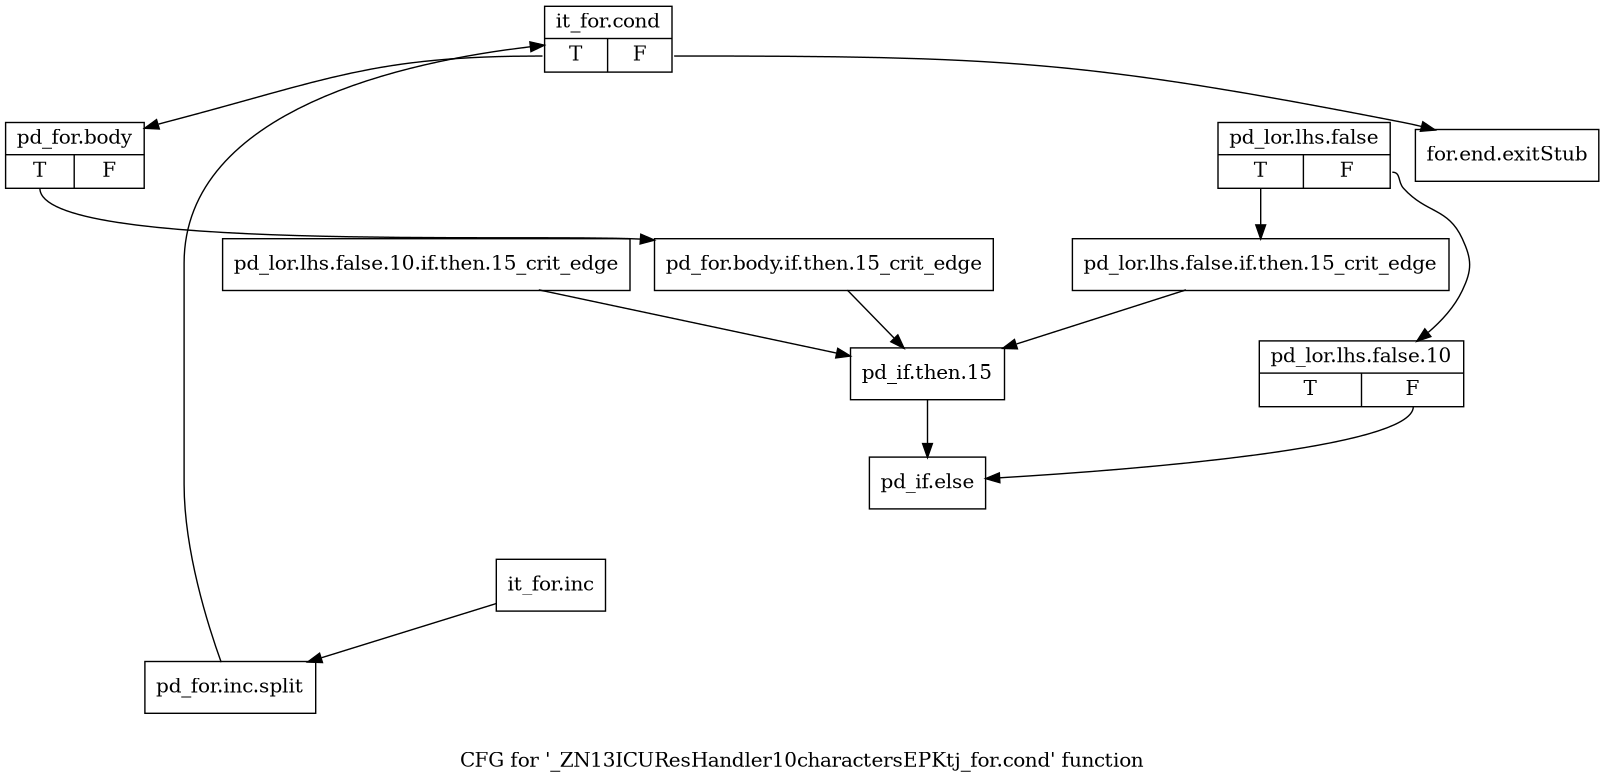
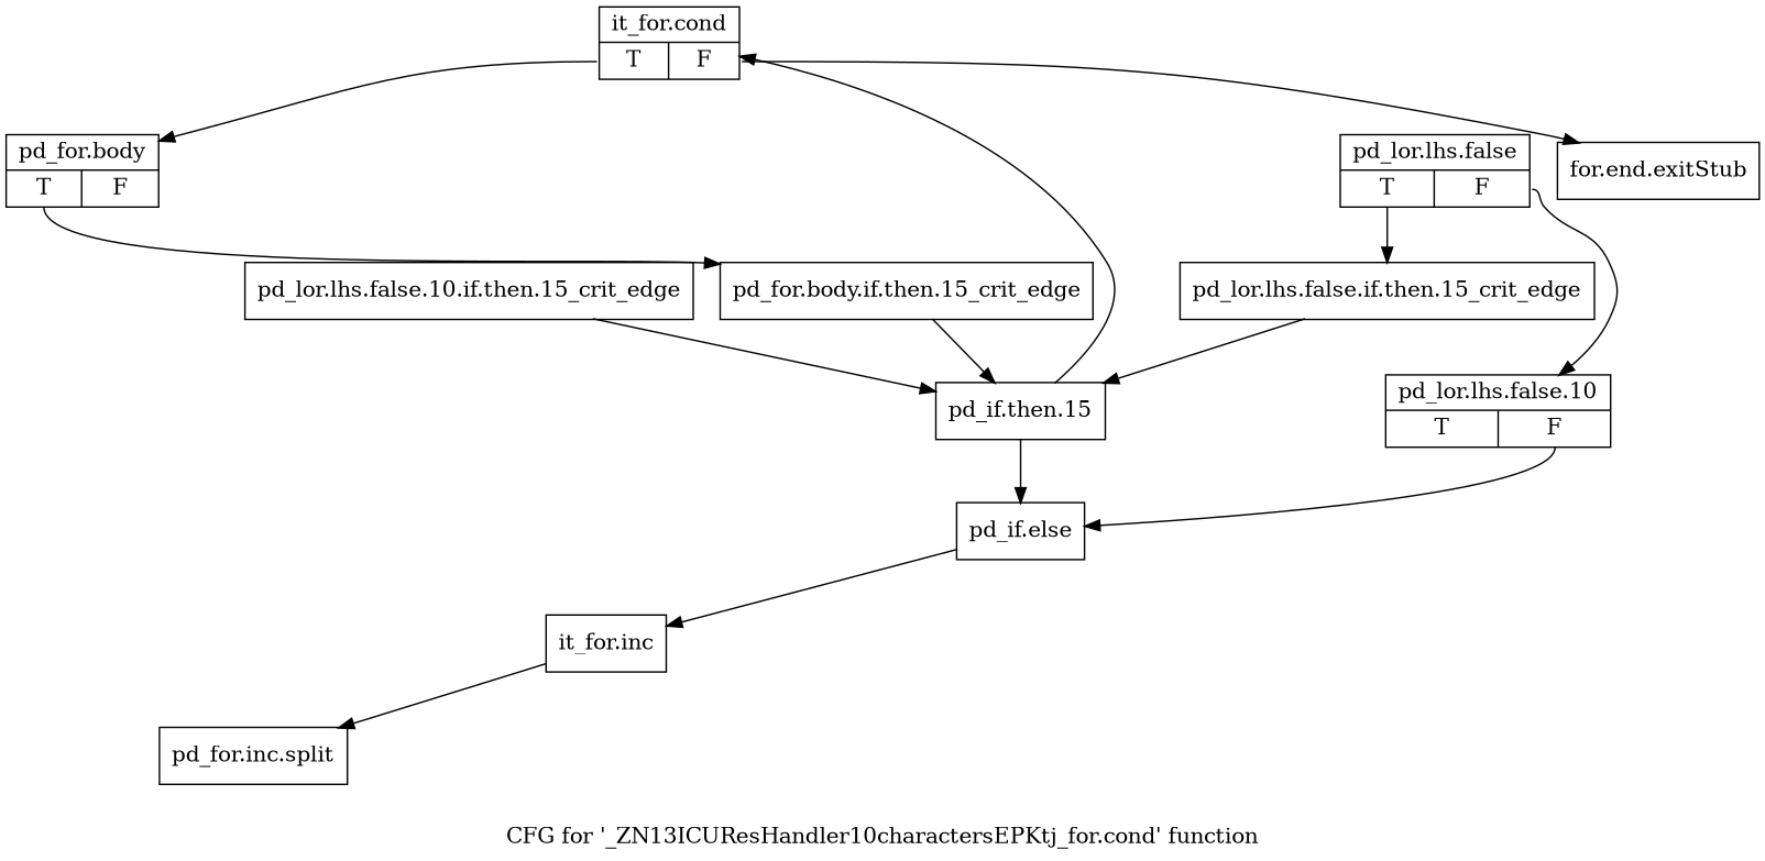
  digraph {
    label="CFG for '_ZN13ICUResHandler10charactersEPKtj_for.cond' function"
    node [shape=record]
    n1 [label="{it_for.cond|{<s0>T|<s1>F}}"]
    n2 [label="{for.end.exitStub}"]
    n3 [label="{pd_for.body|{<s0>T|<s1>F}}"]
    n4 [label="{pd_for.body.if.then.15_crit_edge}"]
    n5 [label="{pd_if.then.15}"]
    n6 [label="{pd_lor.lhs.false|{<s0>T|<s1>F}}"]
    n7 [label="{pd_lor.lhs.false.if.then.15_crit_edge}"]
    n8 [label="{pd_lor.lhs.false.10|{<s0>T|<s1>F}}"]
    n9 [label="{pd_if.else}"]
    n10 [label="{pd_lor.lhs.false.10.if.then.15_crit_edge}"]
    n11 [label="{it_for.inc}"]
    n12 [label="{pd_for.inc.split}"]
    n1 -> n2 [tailport=s1]
    n1 -> n3 [tailport=s0]
    n3 -> n4 [tailport=s0]
    n4 -> n5
    n5 -> n9
    n6 -> n7 [tailport=s0]
    n6 -> n8 [tailport=s1]
    n7 -> n5
    n8 -> n9 [tailport=s1]
+   n9 -> n11
    n10 -> n5
    n11 -> n12
-   n12 -> n1
+   n5 -> n1
  }
